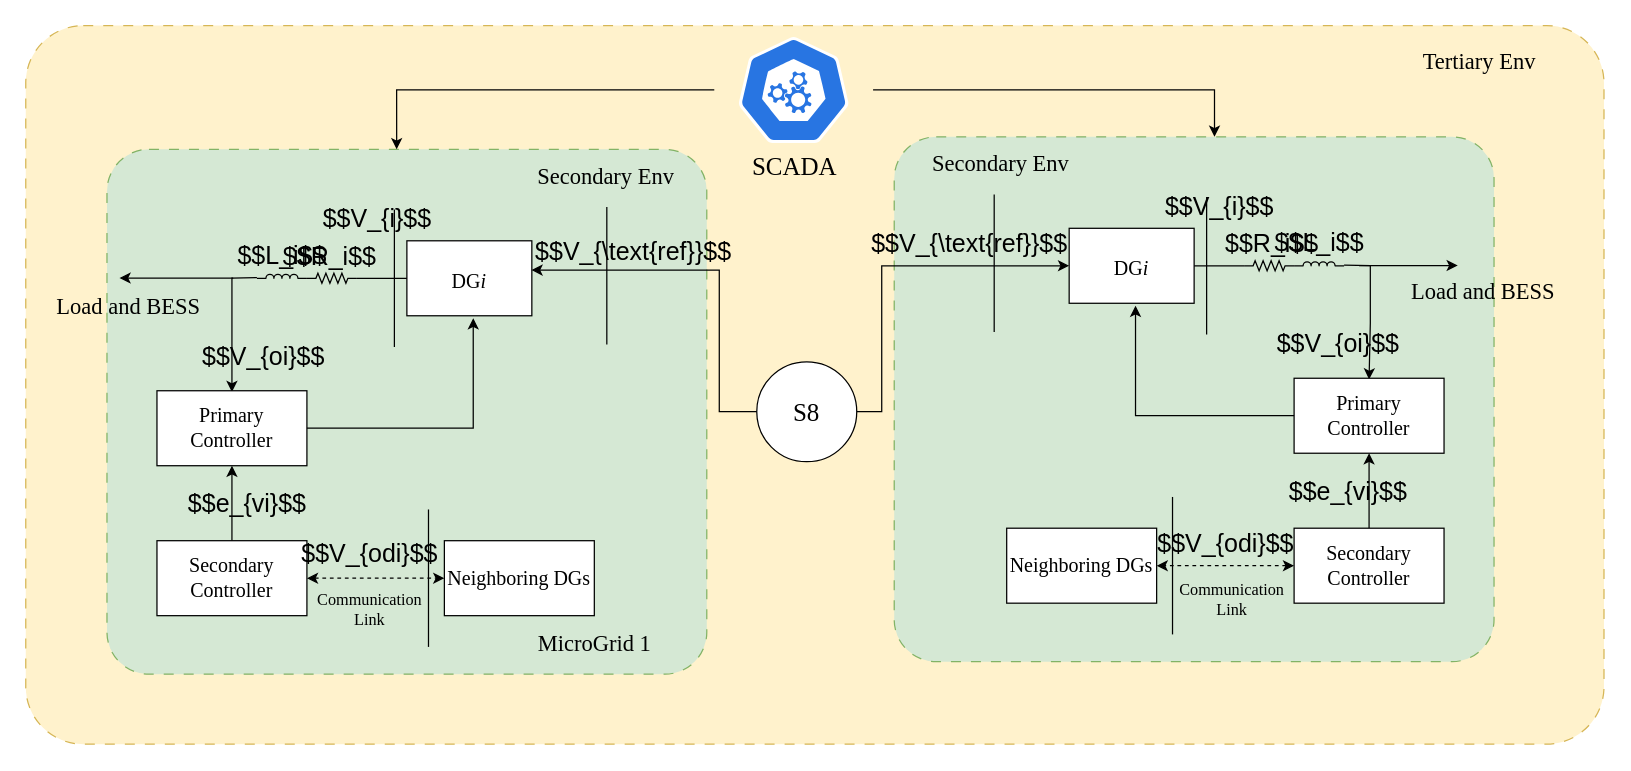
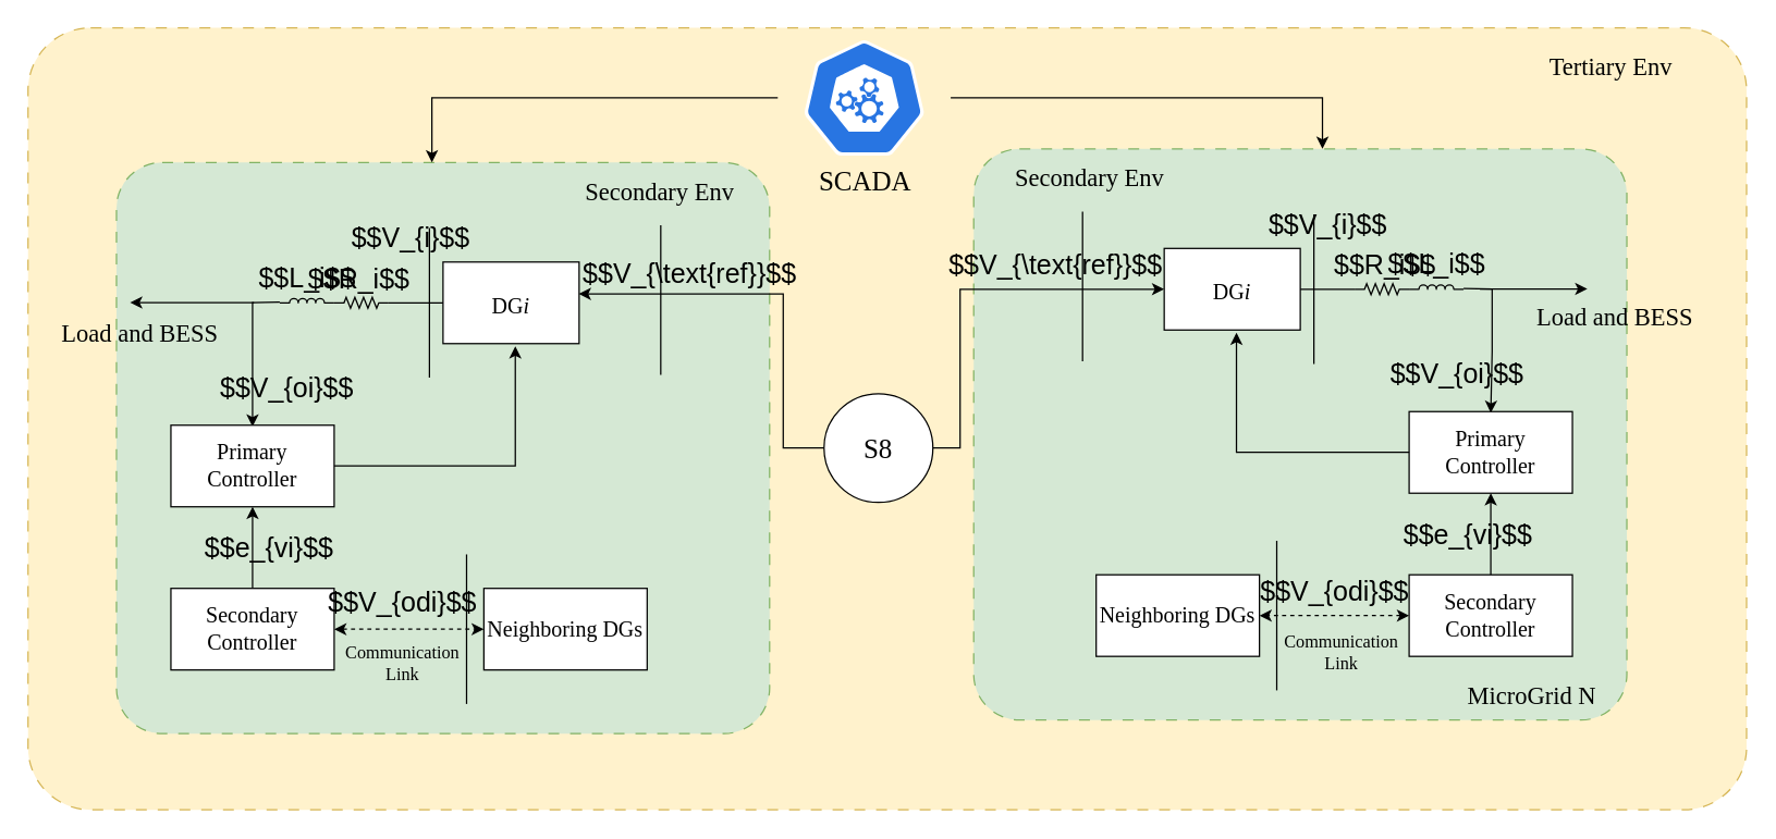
  <mxCell id="0" />
  <mxCell id="1" parent="0" />
  <mxCell id="2" value="" style="rounded=1;whiteSpace=wrap;html=1;arcSize=8;dashed=1;dashPattern=8 8;fillColor=#fff2cc;strokeColor=#d6b656;" vertex="1" parent="1"><mxGeometry x="20" y="20" width="1263" height="575" as="geometry" /></mxCell>
  <mxCell id="3" value="" style="group;flipH=1;" vertex="1" connectable="0" parent="1"><mxGeometry x="715" y="109" width="537" height="423" as="geometry" /></mxCell>
  <mxCell id="4" value="" style="rounded=1;whiteSpace=wrap;html=1;arcSize=8;dashed=1;dashPattern=8 8;fillColor=#d5e8d4;strokeColor=#82b366;" vertex="1" parent="3"><mxGeometry width="480" height="420" as="geometry" /></mxCell>
  <mxCell id="5" value="&lt;sub style=&quot;font-size: 16px;&quot;&gt;&lt;span style=&quot;font-size: 16px;&quot;&gt;DG&lt;/span&gt;&lt;i style=&quot;font-size: 16px;&quot;&gt;i&lt;/i&gt;&lt;/sub&gt;" style="rounded=0;whiteSpace=wrap;html=1;fontFamily=Times New Roman;fontSize=16;" vertex="1" parent="3"><mxGeometry x="140" y="73.2" width="100" height="60" as="geometry" /></mxCell>
  <mxCell id="6" value="$$V_{\text{ref}}$$" style="text;html=1;align=center;verticalAlign=middle;resizable=0;points=[];autosize=1;strokeColor=none;fillColor=none;fontSize=20;" vertex="1" parent="3"><mxGeometry x="-30" y="65.0" width="180" height="40" as="geometry" /></mxCell>
  <mxCell id="7" value="" style="pointerEvents=1;verticalLabelPosition=bottom;shadow=0;dashed=0;align=center;html=1;verticalAlign=top;shape=mxgraph.electrical.resistors.resistor_2;" vertex="1" parent="3"><mxGeometry x="280" y="99.2" width="40" height="8" as="geometry" /></mxCell>
  <mxCell id="8" style="edgeStyle=orthogonalEdgeStyle;rounded=0;orthogonalLoop=1;jettySize=auto;html=1;endArrow=classic;endFill=1;" edge="1" parent="3"><mxGeometry relative="1" as="geometry"><mxPoint x="380" y="194.2" as="targetPoint" /><mxPoint x="360.0" y="102.629" as="sourcePoint" /></mxGeometry></mxCell>
  <mxCell id="9" value="" style="pointerEvents=1;verticalLabelPosition=bottom;shadow=0;dashed=0;align=center;html=1;verticalAlign=top;shape=mxgraph.electrical.inductors.inductor_3;" vertex="1" parent="3"><mxGeometry x="320" y="100.0" width="40" height="3.2" as="geometry" /></mxCell>
  <mxCell id="10" style="edgeStyle=orthogonalEdgeStyle;rounded=0;orthogonalLoop=1;jettySize=auto;html=1;endArrow=none;endFill=0;startArrow=classic;startFill=1;" edge="1" parent="3" source="11" target="14"><mxGeometry relative="1" as="geometry" /></mxCell>
  <mxCell id="11" value="Primary Controller" style="rounded=0;whiteSpace=wrap;html=1;fontFamily=Times New Roman;fontSize=16;" vertex="1" parent="3"><mxGeometry x="320" y="193.2" width="120" height="60" as="geometry" /></mxCell>
  <mxCell id="12" style="edgeStyle=orthogonalEdgeStyle;rounded=0;orthogonalLoop=1;jettySize=auto;html=1;entryX=0.531;entryY=1.032;entryDx=0;entryDy=0;entryPerimeter=0;" edge="1" parent="3" source="11" target="5"><mxGeometry relative="1" as="geometry" /></mxCell>
  <mxCell id="13" value="" style="edgeStyle=orthogonalEdgeStyle;rounded=0;orthogonalLoop=1;jettySize=auto;html=1;dashed=1;startArrow=classic;startFill=1;" edge="1" parent="3" source="14" target="15"><mxGeometry relative="1" as="geometry" /></mxCell>
  <mxCell id="14" value="Secondary Controller" style="rounded=0;whiteSpace=wrap;html=1;fontFamily=Times New Roman;fontSize=16;" vertex="1" parent="3"><mxGeometry x="320" y="313.2" width="120" height="60" as="geometry" /></mxCell>
  <mxCell id="15" value="Neighboring DGs" style="whiteSpace=wrap;html=1;fontFamily=Times New Roman;rounded=0;fontSize=16;" vertex="1" parent="3"><mxGeometry x="90" y="313.2" width="120" height="60" as="geometry" /></mxCell>
  <mxCell id="16" value="Communication&lt;div style=&quot;font-size: 13px;&quot;&gt;Link&lt;/div&gt;" style="text;html=1;align=center;verticalAlign=middle;resizable=0;points=[];autosize=1;strokeColor=none;fillColor=none;fontFamily=Times New Roman;fontSize=13;" vertex="1" parent="3"><mxGeometry x="215" y="350.0" width="110" height="40" as="geometry" /></mxCell>
  <mxCell id="17" value="" style="endArrow=none;html=1;rounded=0;" edge="1" parent="3"><mxGeometry width="50" height="50" relative="1" as="geometry"><mxPoint x="80" y="156.2" as="sourcePoint" /><mxPoint x="80" y="46.2" as="targetPoint" /></mxGeometry></mxCell>
  <mxCell id="18" value="" style="endArrow=none;html=1;rounded=0;" edge="1" parent="3"><mxGeometry width="50" height="50" relative="1" as="geometry"><mxPoint x="250" y="158.2" as="sourcePoint" /><mxPoint x="250" y="48.2" as="targetPoint" /></mxGeometry></mxCell>
  <mxCell id="19" value="$$V_{i}$$" style="text;html=1;align=center;verticalAlign=middle;resizable=0;points=[];autosize=1;strokeColor=none;fillColor=none;fontSize=20;" vertex="1" parent="3"><mxGeometry x="205" y="35.0" width="110" height="40" as="geometry" /></mxCell>
  <mxCell id="20" value="$$V_{odi}$$" style="text;html=1;align=center;verticalAlign=middle;resizable=0;points=[];autosize=1;strokeColor=none;fillColor=none;fontSize=20;" vertex="1" parent="3"><mxGeometry x="200" y="305.0" width="130" height="40" as="geometry" /></mxCell>
  <mxCell id="21" value="" style="endArrow=none;html=1;rounded=0;" edge="1" parent="3"><mxGeometry width="50" height="50" relative="1" as="geometry"><mxPoint x="222.71" y="398.2" as="sourcePoint" /><mxPoint x="222.71" y="288.2" as="targetPoint" /></mxGeometry></mxCell>
  <mxCell id="22" value="$$R_i$$" style="text;html=1;align=center;verticalAlign=middle;resizable=0;points=[];autosize=1;strokeColor=none;fillColor=none;fontSize=20;" vertex="1" parent="3"><mxGeometry x="252" y="65.2" width="100" height="40" as="geometry" /></mxCell>
  <mxCell id="23" value="$$L_i$$" style="text;html=1;align=center;verticalAlign=middle;resizable=0;points=[];autosize=1;strokeColor=none;fillColor=none;fontSize=20;" vertex="1" parent="3"><mxGeometry x="295" y="64.2" width="90" height="40" as="geometry" /></mxCell>
  <mxCell id="24" value="$$V_{oi}$$" style="text;html=1;align=center;verticalAlign=middle;resizable=0;points=[];autosize=1;strokeColor=none;fillColor=none;fontSize=20;" vertex="1" parent="3"><mxGeometry x="295" y="145.0" width="120" height="40" as="geometry" /></mxCell>
  <mxCell id="25" value="$$e_{vi}$$" style="text;html=1;align=center;verticalAlign=middle;resizable=0;points=[];autosize=1;strokeColor=none;fillColor=none;fontSize=20;" vertex="1" parent="3"><mxGeometry x="303" y="263.2" width="120" height="40" as="geometry" /></mxCell>
  <mxCell id="26" style="edgeStyle=orthogonalEdgeStyle;rounded=0;orthogonalLoop=1;jettySize=auto;html=1;entryX=0;entryY=0.5;entryDx=0;entryDy=0;entryPerimeter=0;endArrow=none;endFill=0;" edge="1" parent="3" source="5" target="7"><mxGeometry relative="1" as="geometry" /></mxCell>
+ <mxCell id="27" value="MicroGrid N" style="text;html=1;align=center;verticalAlign=middle;resizable=0;points=[];autosize=1;strokeColor=none;fillColor=none;fontFamily=Times New Roman;fontSize=18;" vertex="1" parent="3"><mxGeometry x="354" y="386" width="112" height="34" as="geometry" /></mxCell>
  <mxCell id="28" value="Secondary Env" style="text;html=1;align=center;verticalAlign=middle;resizable=0;points=[];autosize=1;strokeColor=none;fillColor=none;fontFamily=Times New Roman;fontSize=18;" vertex="1" parent="3"><mxGeometry x="21" y="5" width="127" height="34" as="geometry" /></mxCell>
  <mxCell id="29" value="" style="endArrow=classic;html=1;rounded=0;" edge="1" parent="3"><mxGeometry width="50" height="50" relative="1" as="geometry"><mxPoint x="372" y="103" as="sourcePoint" /><mxPoint x="451" y="103" as="targetPoint" /></mxGeometry></mxCell>
  <mxCell id="30" value="Load and BESS" style="text;html=1;align=center;verticalAlign=middle;resizable=0;points=[];autosize=1;strokeColor=none;fillColor=none;fontFamily=Times New Roman;fontSize=18;" vertex="1" parent="3"><mxGeometry x="404" y="107" width="133" height="34" as="geometry" /></mxCell>
  <mxCell id="31" value="" style="rounded=1;whiteSpace=wrap;html=1;arcSize=8;dashed=1;dashPattern=8 8;fillColor=#d5e8d4;strokeColor=#82b366;" vertex="1" parent="1"><mxGeometry x="85" y="119" width="480" height="420" as="geometry" /></mxCell>
  <mxCell id="32" value="&lt;sub style=&quot;font-size: 16px;&quot;&gt;&lt;span style=&quot;font-size: 16px;&quot;&gt;DG&lt;/span&gt;&lt;i style=&quot;font-size: 16px;&quot;&gt;i&lt;/i&gt;&lt;/sub&gt;" style="rounded=0;whiteSpace=wrap;html=1;fontFamily=Times New Roman;fontSize=16;" vertex="1" parent="1"><mxGeometry x="325" y="192.2" width="100" height="60" as="geometry" /></mxCell>
  <mxCell id="33" value="$$V_{\text{ref}}$$" style="text;html=1;align=center;verticalAlign=middle;resizable=0;points=[];autosize=1;strokeColor=none;fillColor=none;fontSize=20;" vertex="1" parent="1"><mxGeometry x="416" y="180" width="180" height="40" as="geometry" /></mxCell>
  <mxCell id="34" value="" style="pointerEvents=1;verticalLabelPosition=bottom;shadow=0;dashed=0;align=center;html=1;verticalAlign=top;shape=mxgraph.electrical.resistors.resistor_2;" vertex="1" parent="1"><mxGeometry x="245" y="218.2" width="40" height="8" as="geometry" /></mxCell>
  <mxCell id="35" style="edgeStyle=orthogonalEdgeStyle;rounded=0;orthogonalLoop=1;jettySize=auto;html=1;endArrow=classic;endFill=1;" edge="1" parent="1"><mxGeometry relative="1" as="geometry"><mxPoint x="185" y="313.2" as="targetPoint" /><mxPoint x="205" y="221.629" as="sourcePoint" /></mxGeometry></mxCell>
  <mxCell id="36" value="" style="pointerEvents=1;verticalLabelPosition=bottom;shadow=0;dashed=0;align=center;html=1;verticalAlign=top;shape=mxgraph.electrical.inductors.inductor_3;" vertex="1" parent="1"><mxGeometry x="205" y="219" width="40" height="3.2" as="geometry" /></mxCell>
  <mxCell id="37" style="edgeStyle=orthogonalEdgeStyle;rounded=0;orthogonalLoop=1;jettySize=auto;html=1;entryX=1;entryY=0.5;entryDx=0;entryDy=0;entryPerimeter=0;endArrow=none;endFill=0;" edge="1" parent="1" source="32" target="34"><mxGeometry relative="1" as="geometry" /></mxCell>
  <mxCell id="38" style="edgeStyle=orthogonalEdgeStyle;rounded=0;orthogonalLoop=1;jettySize=auto;html=1;endArrow=none;endFill=0;startArrow=classic;startFill=1;" edge="1" parent="1" source="39" target="42"><mxGeometry relative="1" as="geometry" /></mxCell>
  <mxCell id="39" value="Primary Controller" style="rounded=0;whiteSpace=wrap;html=1;fontFamily=Times New Roman;fontSize=16;" vertex="1" parent="1"><mxGeometry y="312.2" width="120" height="60" as="geometry" x="125" /></mxCell>
  <mxCell id="40" style="edgeStyle=orthogonalEdgeStyle;rounded=0;orthogonalLoop=1;jettySize=auto;html=1;entryX=0.531;entryY=1.032;entryDx=0;entryDy=0;entryPerimeter=0;" edge="1" parent="1" source="39" target="32"><mxGeometry relative="1" as="geometry" /></mxCell>
  <mxCell id="41" value="" style="edgeStyle=orthogonalEdgeStyle;rounded=0;orthogonalLoop=1;jettySize=auto;html=1;dashed=1;startArrow=classic;startFill=1;" edge="1" parent="1" source="42" target="43"><mxGeometry relative="1" as="geometry" /></mxCell>
  <mxCell id="42" value="Secondary Controller" style="rounded=0;whiteSpace=wrap;html=1;fontFamily=Times New Roman;fontSize=16;" vertex="1" parent="1"><mxGeometry y="432.2" width="120" height="60" as="geometry" x="125" /></mxCell>
  <mxCell id="43" value="Neighboring DGs" style="whiteSpace=wrap;html=1;fontFamily=Times New Roman;rounded=0;fontSize=16;" vertex="1" parent="1"><mxGeometry x="355" y="432.2" width="120" height="60" as="geometry" /></mxCell>
  <mxCell id="44" value="Communication&lt;div style=&quot;font-size: 13px;&quot;&gt;Link&lt;/div&gt;" style="text;html=1;align=center;verticalAlign=middle;resizable=0;points=[];autosize=1;strokeColor=none;fillColor=none;fontFamily=Times New Roman;fontSize=13;" vertex="1" parent="1"><mxGeometry x="240" y="467.2" width="110" height="40" as="geometry" /></mxCell>
  <mxCell id="45" value="" style="endArrow=none;html=1;rounded=0;" edge="1" parent="1"><mxGeometry width="50" height="50" relative="1" as="geometry"><mxPoint x="485" y="275.2" as="sourcePoint" /><mxPoint x="485" y="165.2" as="targetPoint" /></mxGeometry></mxCell>
  <mxCell id="46" value="" style="endArrow=none;html=1;rounded=0;" edge="1" parent="1"><mxGeometry width="50" height="50" relative="1" as="geometry"><mxPoint x="315" y="277.2" as="sourcePoint" /><mxPoint x="315" y="167.2" as="targetPoint" /></mxGeometry></mxCell>
  <mxCell id="47" value="$$V_{i}$$" style="text;html=1;align=center;verticalAlign=middle;resizable=0;points=[];autosize=1;strokeColor=none;fillColor=none;fontSize=20;" vertex="1" parent="1"><mxGeometry x="246" y="154" width="110" height="40" as="geometry" /></mxCell>
  <mxCell id="48" value="$$V_{odi}$$" style="text;html=1;align=center;verticalAlign=middle;resizable=0;points=[];autosize=1;strokeColor=none;fillColor=none;fontSize=20;" vertex="1" parent="1"><mxGeometry x="230" y="422.2" width="130" height="40" as="geometry" /></mxCell>
  <mxCell id="49" value="" style="endArrow=none;html=1;rounded=0;" edge="1" parent="1"><mxGeometry width="50" height="50" relative="1" as="geometry"><mxPoint x="342.29" y="517.2" as="sourcePoint" /><mxPoint x="342.29" y="407.2" as="targetPoint" /></mxGeometry></mxCell>
  <mxCell id="50" value="$$R_i$$" style="text;html=1;align=center;verticalAlign=middle;resizable=0;points=[];autosize=1;strokeColor=none;fillColor=none;fontSize=20;" vertex="1" parent="1"><mxGeometry x="213" y="184.2" width="100" height="40" as="geometry" /></mxCell>
  <mxCell id="51" value="$$L_i$$" style="text;html=1;align=center;verticalAlign=middle;resizable=0;points=[];autosize=1;strokeColor=none;fillColor=none;fontSize=20;" vertex="1" parent="1"><mxGeometry x="180" y="183.2" width="90" height="40" as="geometry" /></mxCell>
- <mxCell id="52" value="MicroGrid 1" style="text;html=1;align=center;verticalAlign=middle;resizable=0;points=[];autosize=1;strokeColor=none;fillColor=none;fontFamily=Times New Roman;fontSize=18;" vertex="1" parent="1"><mxGeometry x="420" y="495" width="110" height="40" as="geometry" /></mxCell>
  <mxCell id="53" style="edgeStyle=orthogonalEdgeStyle;rounded=0;orthogonalLoop=1;jettySize=auto;html=1;entryX=0;entryY=0.5;entryDx=0;entryDy=0;" edge="1" parent="1" source="54" target="5"><mxGeometry relative="1" as="geometry"><Array as="points"><mxPoint x="705" y="329" /><mxPoint x="705" y="212" /></Array></mxGeometry></mxCell>
  <mxCell id="54" value="S8" style="ellipse;whiteSpace=wrap;html=1;aspect=fixed;fontFamily=Times New Roman;fontSize=20;" vertex="1" parent="1"><mxGeometry x="605" y="289" width="80" height="80" as="geometry" /></mxCell>
  <mxCell id="55" style="edgeStyle=orthogonalEdgeStyle;rounded=0;orthogonalLoop=1;jettySize=auto;html=1;entryX=0.997;entryY=0.391;entryDx=0;entryDy=0;entryPerimeter=0;" edge="1" parent="1" source="54" target="32"><mxGeometry relative="1" as="geometry"><Array as="points"><mxPoint x="575" y="329" /><mxPoint x="575" y="216" /></Array></mxGeometry></mxCell>
  <mxCell id="56" value="$$V_{oi}$$" style="text;html=1;align=center;verticalAlign=middle;resizable=0;points=[];autosize=1;strokeColor=none;fillColor=none;fontSize=20;" vertex="1" parent="1"><mxGeometry x="150" y="264" width="120" height="40" as="geometry" /></mxCell>
  <mxCell id="57" value="$$e_{vi}$$" style="text;html=1;align=center;verticalAlign=middle;resizable=0;points=[];autosize=1;strokeColor=none;fillColor=none;fontSize=20;" vertex="1" parent="1"><mxGeometry x="137" y="382.2" width="120" height="40" as="geometry" /></mxCell>
  <mxCell id="58" value="Secondary Env" style="text;html=1;align=center;verticalAlign=middle;resizable=0;points=[];autosize=1;strokeColor=none;fillColor=none;fontFamily=Times New Roman;fontSize=18;" vertex="1" parent="1"><mxGeometry x="420" y="124" width="127" height="34" as="geometry" /></mxCell>
  <mxCell id="59" value="Tertiary Env" style="text;html=1;align=center;verticalAlign=middle;resizable=0;points=[];autosize=1;strokeColor=none;fillColor=none;fontFamily=Times New Roman;fontSize=18;" vertex="1" parent="1"><mxGeometry x="1129" y="32" width="108" height="34" as="geometry" /></mxCell>
  <mxCell id="60" value="&lt;font style=&quot;font-size: 20px;&quot; face=&quot;Times New Roman&quot;&gt;SCADA&lt;/font&gt;" style="aspect=fixed;sketch=0;html=1;dashed=0;whitespace=wrap;verticalLabelPosition=bottom;verticalAlign=top;fillColor=#2875E2;strokeColor=#ffffff;points=[[0.005,0.63,0],[0.1,0.2,0],[0.9,0.2,0],[0.5,0,0],[0.995,0.63,0],[0.72,0.99,0],[0.5,1,0],[0.28,0.99,0]];shape=mxgraph.kubernetes.icon2;prIcon=sched" vertex="1" parent="1"><mxGeometry x="571" y="29" width="127.08" height="85" as="geometry" /></mxCell>
  <mxCell id="61" style="edgeStyle=orthogonalEdgeStyle;rounded=0;orthogonalLoop=1;jettySize=auto;html=1;entryX=0.483;entryY=0;entryDx=0;entryDy=0;entryPerimeter=0;" edge="1" parent="1" source="60" target="31"><mxGeometry relative="1" as="geometry" /></mxCell>
  <mxCell id="62" value="" style="endArrow=classic;html=1;rounded=0;" edge="1" parent="1"><mxGeometry width="50" height="50" relative="1" as="geometry"><mxPoint x="186" y="222" as="sourcePoint" /><mxPoint x="95" y="222" as="targetPoint" /></mxGeometry></mxCell>
  <mxCell id="63" value="Load and BESS" style="text;html=1;align=center;verticalAlign=middle;resizable=0;points=[];autosize=1;strokeColor=none;fillColor=none;fontFamily=Times New Roman;fontSize=18;" vertex="1" parent="1"><mxGeometry x="35" y="228" width="133" height="34" as="geometry" /></mxCell>
  <mxCell id="64" style="edgeStyle=orthogonalEdgeStyle;rounded=0;orthogonalLoop=1;jettySize=auto;html=1;entryX=0.534;entryY=0;entryDx=0;entryDy=0;entryPerimeter=0;" edge="1" parent="1" source="60" target="4"><mxGeometry relative="1" as="geometry" /></mxCell>
